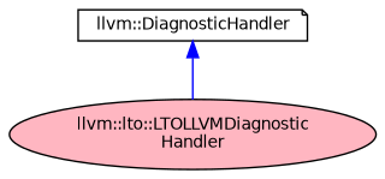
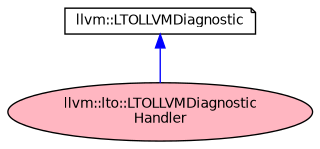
  digraph {
    node [color=black fontname=Helvetica fontsize=10 style=filled]
-   n1 [fillcolor=white fontcolor=black height=0.2 label="llvm::DiagnosticHandler" shape=note width=0.4]
+   n1 [fillcolor=white fontcolor=black height=0.2 label="llvm::LTOLLVMDiagnostic" shape=note width=0.4]
    n2 [height=0.2 label="llvm::lto::LTOLLVMDiagnostic\lHandler" shape=ellipse width=0.4 fillcolor=lightpink]
    n1 -> n2 [color=blue dir=back fontname=Helvetica fontsize=10 labelfontname=Helvetica labelfontsize=10 style=solid]
  }
